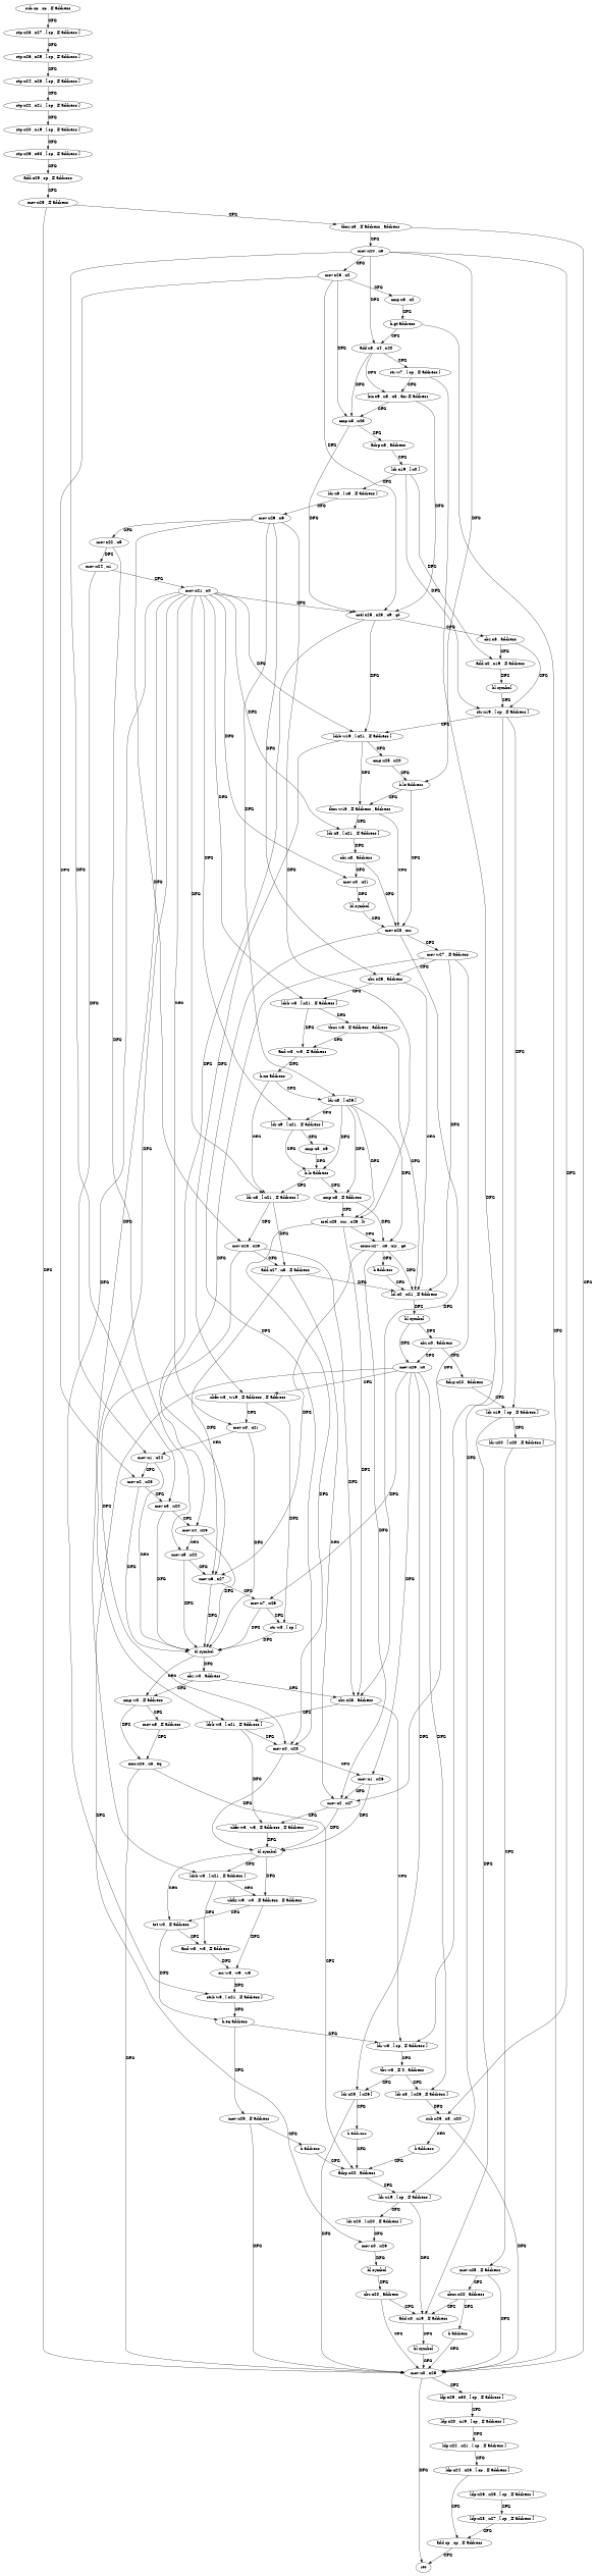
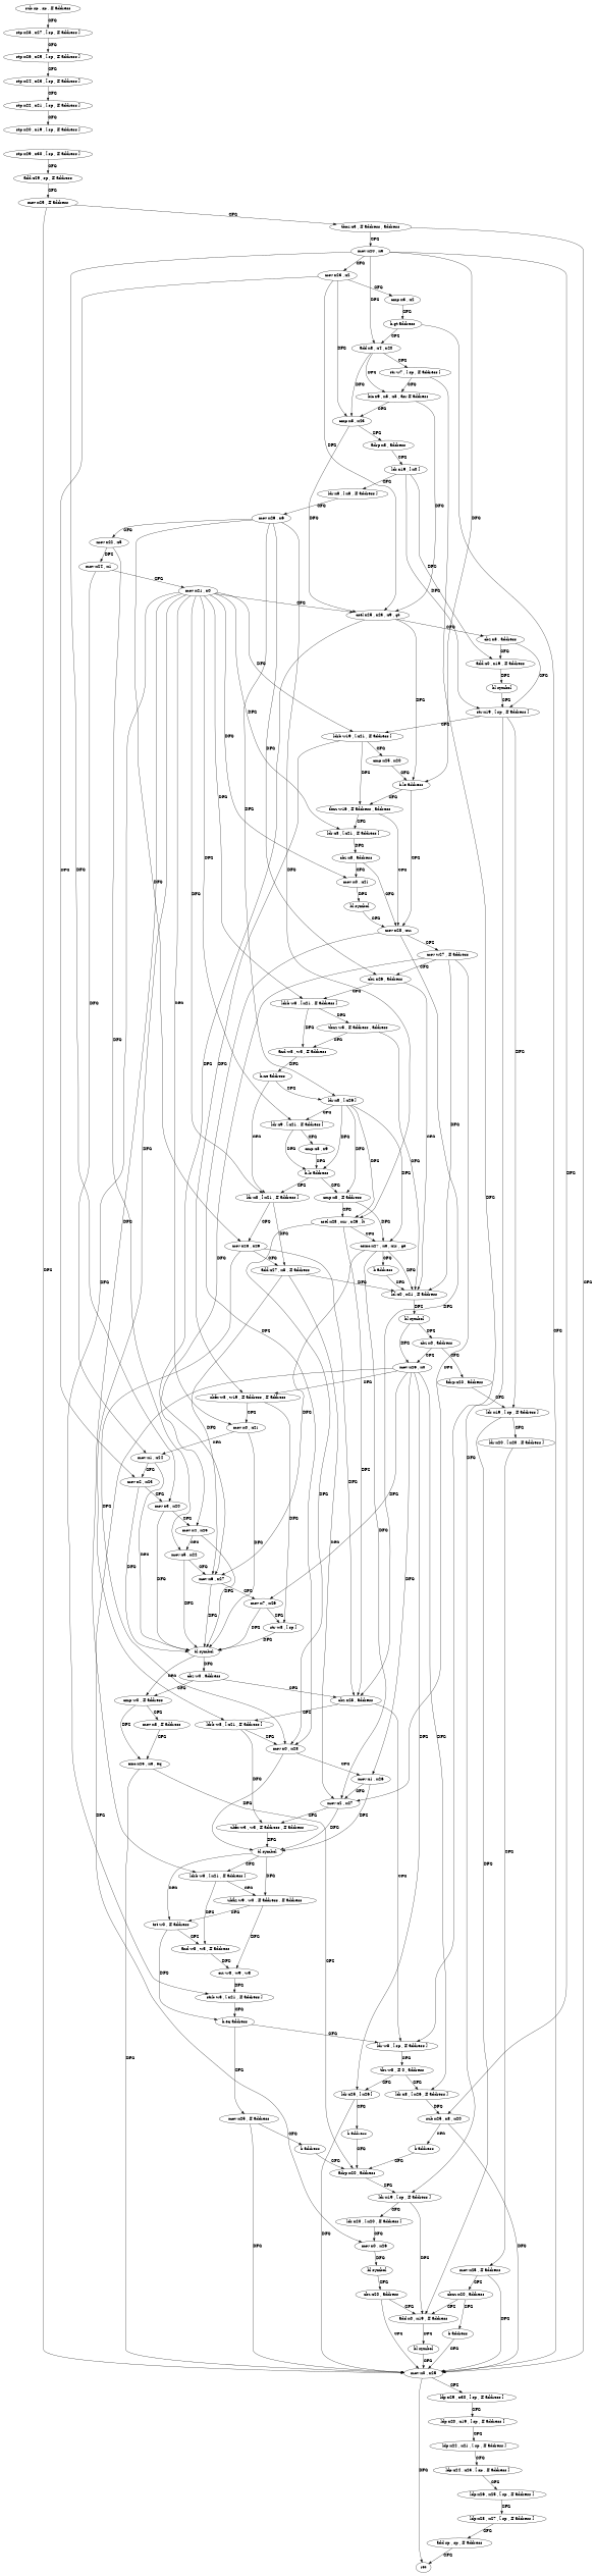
  digraph {
    n1 [label="sub sp , sp , # address"]
    n2 [label="stp x28 , x27 , [ sp , # address ]"]
    n3 [label="stp x26 , x25 , [ sp , # address ]"]
    n4 [label="stp x24 , x23 , [ sp , # address ]"]
    n5 [label="stp x22 , x21 , [ sp , # address ]"]
    n6 [label="stp x20 , x19 , [ sp , # address ]"]
    n7 [label="stp x29 , x30 , [ sp , # address ]"]
    n8 [label="add x29 , sp , # address"]
    n9 [label="mov x25 , # address"]
    n10 [label="tbnz x3 , # address , address"]
    n11 [label="mov x0 , x25"]
    n12 [label="mov x20 , x3"]
    n13 [label="ldp x29 , x30 , [ sp , # address ]"]
    n14 [label=ret]
    n15 [label="mov x23 , x2"]
    n16 [label="add x8 , x4 , x20"]
    n17 [label="b.le address"]
    n18 [label="mov x3 , x20"]
    n19 [label="sub x25 , x8 , x20"]
    n20 [label="ldp x20 , x19 , [ sp , # address ]"]
    n21 [label="cmp x3 , x2"]
    n22 [label="cmp x8 , x23"]
    n23 [label="csel x25 , x23 , x9 , gt"]
    n24 [label="mov x2 , x23"]
    n25 [label="str w7 , [ sp , # address ]"]
    n26 [label="bic x9 , x8 , x8 , asr # address"]
    n27 [label="tbnz w16 , # address , address"]
    n28 [label="mov x28 , xzr"]
    n29 [label="mov x4 , x25"]
    n30 [label="bl symbol"]
    n31 [label="b address"]
    n32 [label="ldp x22 , x21 , [ sp , # address ]"]
    n33 [label="ldp x24 , x23 , [ sp , # address ]"]
    n34 [label="ldp x26 , x25 , [ sp , # address ]"]
    n35 [label="ldp x28 , x27 , [ sp , # address ]"]
    n36 [label="add sp , sp , # address"]
    n37 [label="b.gt address"]
    n38 [label="adrp x8 , address"]
    n39 [label="cbz x8 , address"]
    n40 [label="ldr w8 , [ sp , # address ]"]
    n41 [label="tbz w8 , # 0 , address"]
    n42 [label="ldr x19 , [ x0 ]"]
    n43 [label="ldr x8 , [ x8 , # address ]"]
    n44 [label="str x19 , [ sp , # address ]"]
    n45 [label="add x0 , x19 , # address"]
    n46 [label="mov x26 , x6"]
    n47 [label="ldrb w19 , [ x21 , # address ]"]
    n48 [label="ldr x19 , [ sp , # address ]"]
    n49 [label="ldr x19 , [ sp , # address ]"]
    n50 [label="bl symbol"]
    n51 [label="mov x22 , x5"]
    n52 [label="cbz x26 , address"]
    n53 [label="ldr x8 , [ x26 ]"]
    n54 [label="mov x28 , x26"]
    n55 [label="csel x28 , xzr , x26 , lt"]
    n56 [label="mov x24 , x1"]
    n57 [label="mov x5 , x22"]
    n58 [label="ldrb w8 , [ x21 , # address ]"]
    n59 [label="lsl x0 , x21 , # address"]
    n60 [label="ldr x9 , [ x21 , # address ]"]
    n61 [label="b.ls address"]
    n62 [label="cmp x8 , # address"]
    n63 [label="csinc x27 , x8 , xzr , ge"]
    n64 [label="cbz x28 , address"]
    n65 [label="mov x0 , x28"]
    n66 [label="add x27 , x8 , # address"]
    n67 [label="mov x21 , x0"]
    n68 [label="mov x1 , x24"]
    n69 [label="mov x6 , x27"]
    n70 [label="ldr x8 , [ x21 , # address ]"]
    n71 [label="mov x0 , x21"]
    n72 [label="mov x0 , x21"]
    n73 [label="ldr x8 , [ x21 , # address ]"]
    n74 [label="ldrb w8 , [ x21 , # address ]"]
    n75 [label="ldrb w8 , [ x21 , # address ]"]
    n76 [label="strb w8 , [ x21 , # address ]"]
    n77 [label="cmp x25 , x20"]
    n78 [label="ubfx w8 , w19 , # address , # address"]
    n79 [label="tbnz w8 , # address , address"]
    n80 [label="and w8 , w8 , # address"]
    n81 [label="cbz x8 , address"]
    n82 [label="bl symbol"]
    n83 [label="ubfx w3 , w8 , # address , # address"]
    n84 [label="cmp x8 , x9"]
    n85 [label="ubfiz w9 , w0 , # address , # address"]
    n86 [label="and w8 , w8 , # address"]
    n87 [label="b.eq address"]
    n88 [label="ldr x20 , [ x20 , # address ]"]
    n89 [label="add x0 , x19 , # address"]
    n90 [label="ldr x20 , [ x20 , # address ]"]
    n91 [label="str w8 , [ sp ]"]
    n92 [label="mov w27 , # address"]
    n93 [label="mov x2 , x27"]
    n94 [label="mov x1 , x26"]
    n95 [label="bl symbol"]
    n96 [label="bl symbol"]
    n97 [label="mov x7 , x26"]
    n98 [label="cbz x0 , address"]
    n99 [label="mov x26 , x0"]
    n100 [label="b.ne address"]
    n101 [label="adrp x20 , address"]
    n102 [label="ldr x25 , [ x26 ]"]
    n103 [label="ldr x8 , [ x26 , # address ]"]
    n104 [label="mov x0 , x26"]
    n105 [label="b address"]
    n106 [label="bl symbol"]
    n107 [label="mov x25 , # address"]
    n108 [label="bl symbol"]
    n109 [label="cbnz x20 , address"]
    n110 [label="b address"]
    n111 [label="cbz w0 , address"]
    n112 [label="cmp w0 , # address"]
    n113 [label="mov x8 , # address"]
    n114 [label="cinc x25 , x8 , eq"]
    n115 [label="adrp x20 , address"]
    n116 [label="b address"]
    n117 [label="tst w0 , # address"]
    n118 [label="orr w8 , w9 , w8"]
    n119 [label="mov x25 , # address"]
    n120 [label="b address"]
    n121 [label="cbz x20 , address"]
    n1 -> n2 [label=CFG]
    n2 -> n3 [label=CFG]
    n3 -> n4 [label=CFG]
    n4 -> n5 [label=CFG]
    n5 -> n6 [label=CFG]
-   n6 -> n7 [label=CFG]
    n7 -> n8 [label=CFG]
    n8 -> n9 [label=CFG]
    n9 -> n10 [label=CFG]
    n9 -> n11 [label=DFG]
    n10 -> n11 [label=CFG]
    n10 -> n12 [label=CFG]
    n11 -> n13 [label=CFG]
    n11 -> n14 [label=DFG]
    n12 -> n15 [label=CFG]
    n12 -> n16 [label=DFG]
    n12 -> n17 [label=DFG]
    n12 -> n18 [label=DFG]
    n12 -> n19 [label=DFG]
    n13 -> n20 [label=CFG]
    n15 -> n21 [label=CFG]
    n15 -> n22 [label=DFG]
    n15 -> n23 [label=DFG]
    n15 -> n24 [label=DFG]
    n16 -> n22 [label=DFG]
    n16 -> n25 [label=CFG]
    n16 -> n26 [label=DFG]
    n17 -> n27 [label=CFG]
    n17 -> n28 [label=CFG]
    n18 -> n29 [label=CFG]
    n18 -> n30 [label=DFG]
    n19 -> n11 [label=DFG]
    n19 -> n31 [label=CFG]
    n20 -> n32 [label=CFG]
    n21 -> n37 [label=CFG]
    n22 -> n23 [label=DFG]
    n22 -> n38 [label=CFG]
-   n23 -> n47 [label=DFG]
+   n23 -> n17 [label=DFG]
    n23 -> n29 [label=DFG]
    n23 -> n39 [label=CFG]
    n24 -> n18 [label=CFG]
    n24 -> n30 [label=DFG]
    n25 -> n26 [label=CFG]
    n25 -> n40 [label=DFG]
    n26 -> n22 [label=CFG]
    n26 -> n23 [label=DFG]
    n27 -> n28 [label=CFG]
    n27 -> n70 [label=CFG]
    n28 -> n64 [label=DFG]
    n28 -> n65 [label=DFG]
    n28 -> n92 [label=CFG]
    n29 -> n30 [label=DFG]
    n29 -> n57 [label=CFG]
    n30 -> n111 [label=DFG]
    n30 -> n112 [label=DFG]
    n31 -> n115 [label=CFG]
    n32 -> n33 [label=CFG]
-   n33 -> n36 [label=CFG]
+   n33 -> n34 [label=CFG]
    n34 -> n35 [label=CFG]
    n35 -> n36 [label=CFG]
    n36 -> n14 [label=CFG]
    n37 -> n11 [label=CFG]
    n37 -> n16 [label=CFG]
    n38 -> n42 [label=CFG]
    n39 -> n44 [label=CFG]
    n39 -> n45 [label=CFG]
    n40 -> n41 [label=CFG]
    n41 -> n102 [label=CFG]
    n41 -> n103 [label=CFG]
    n42 -> n43 [label=CFG]
    n42 -> n44 [label=DFG]
    n42 -> n45 [label=DFG]
    n43 -> n46 [label=CFG]
    n44 -> n47 [label=CFG]
    n44 -> n48 [label=DFG]
    n44 -> n49 [label=DFG]
    n45 -> n50 [label=DFG]
    n46 -> n51 [label=CFG]
    n46 -> n52 [label=DFG]
    n46 -> n53 [label=DFG]
    n46 -> n54 [label=DFG]
    n46 -> n55 [label=DFG]
    n47 -> n27 [label=DFG]
    n47 -> n77 [label=CFG]
    n47 -> n78 [label=DFG]
    n48 -> n88 [label=CFG]
    n48 -> n89 [label=DFG]
    n49 -> n89 [label=DFG]
    n49 -> n90 [label=CFG]
    n50 -> n44 [label=CFG]
    n51 -> n56 [label=DFG]
    n51 -> n57 [label=DFG]
    n52 -> n58 [label=CFG]
    n52 -> n59 [label=CFG]
    n53 -> n55 [label=DFG]
    n53 -> n60 [label=CFG]
    n53 -> n61 [label=DFG]
    n53 -> n62 [label=DFG]
    n53 -> n63 [label=DFG]
    n54 -> n64 [label=DFG]
    n54 -> n65 [label=DFG]
    n54 -> n66 [label=CFG]
    n55 -> n63 [label=CFG]
    n55 -> n64 [label=DFG]
    n55 -> n65 [label=DFG]
    n56 -> n67 [label=CFG]
    n56 -> n68 [label=DFG]
    n57 -> n30 [label=DFG]
    n57 -> n69 [label=CFG]
    n58 -> n79 [label=DFG]
    n58 -> n80 [label=DFG]
    n59 -> n96 [label=DFG]
    n60 -> n61 [label=DFG]
    n60 -> n84 [label=CFG]
    n61 -> n62 [label=CFG]
    n61 -> n73 [label=CFG]
    n62 -> n55 [label=CFG]
    n62 -> n63 [label=DFG]
    n63 -> n59 [label=DFG]
    n63 -> n69 [label=DFG]
    n63 -> n93 [label=DFG]
    n63 -> n116 [label=CFG]
    n64 -> n40 [label=CFG]
    n64 -> n74 [label=CFG]
    n65 -> n94 [label=CFG]
    n65 -> n95 [label=DFG]
    n66 -> n59 [label=DFG]
    n66 -> n69 [label=DFG]
    n66 -> n93 [label=DFG]
    n67 -> n23 [label=CFG]
    n67 -> n47 [label=DFG]
    n67 -> n58 [label=DFG]
    n67 -> n60 [label=DFG]
    n67 -> n70 [label=DFG]
    n67 -> n71 [label=DFG]
    n67 -> n72 [label=DFG]
    n67 -> n73 [label=DFG]
    n67 -> n74 [label=DFG]
    n67 -> n75 [label=DFG]
    n67 -> n76 [label=DFG]
    n68 -> n24 [label=CFG]
    n68 -> n30 [label=DFG]
    n69 -> n30 [label=DFG]
    n69 -> n97 [label=CFG]
    n70 -> n81 [label=DFG]
    n71 -> n82 [label=DFG]
    n72 -> n30 [label=DFG]
    n72 -> n68 [label=CFG]
    n73 -> n54 [label=CFG]
    n73 -> n66 [label=DFG]
    n74 -> n65 [label=CFG]
    n74 -> n83 [label=DFG]
    n75 -> n85 [label=CFG]
    n75 -> n86 [label=DFG]
    n76 -> n87 [label=CFG]
    n77 -> n17 [label=CFG]
    n78 -> n72 [label=CFG]
    n78 -> n91 [label=DFG]
    n79 -> n59 [label=CFG]
    n79 -> n80 [label=CFG]
    n80 -> n100 [label=DFG]
    n81 -> n28 [label=CFG]
    n81 -> n71 [label=CFG]
    n82 -> n28 [label=CFG]
    n83 -> n95 [label=DFG]
    n84 -> n61 [label=CFG]
    n85 -> n117 [label=CFG]
    n85 -> n118 [label=DFG]
    n86 -> n118 [label=DFG]
    n87 -> n40 [label=CFG]
    n87 -> n119 [label=CFG]
    n88 -> n107 [label=CFG]
    n89 -> n108 [label=DFG]
    n90 -> n104 [label=CFG]
    n91 -> n30 [label=DFG]
    n92 -> n52 [label=CFG]
    n92 -> n59 [label=DFG]
    n92 -> n69 [label=DFG]
    n92 -> n93 [label=DFG]
    n93 -> n83 [label=CFG]
    n93 -> n95 [label=DFG]
    n94 -> n93 [label=CFG]
    n94 -> n95 [label=DFG]
    n95 -> n75 [label=CFG]
    n95 -> n85 [label=DFG]
    n95 -> n117 [label=DFG]
    n96 -> n98 [label=DFG]
    n96 -> n99 [label=DFG]
    n97 -> n30 [label=DFG]
    n97 -> n91 [label=CFG]
    n98 -> n99 [label=CFG]
    n98 -> n101 [label=CFG]
    n99 -> n78 [label=CFG]
    n99 -> n94 [label=DFG]
    n99 -> n97 [label=DFG]
    n99 -> n102 [label=DFG]
    n99 -> n103 [label=DFG]
    n99 -> n104 [label=DFG]
    n100 -> n53 [label=CFG]
    n100 -> n73 [label=CFG]
    n101 -> n48 [label=CFG]
    n102 -> n11 [label=DFG]
    n102 -> n105 [label=CFG]
    n103 -> n19 [label=DFG]
    n104 -> n106 [label=DFG]
    n105 -> n115 [label=CFG]
    n106 -> n121 [label=CFG]
    n107 -> n11 [label=DFG]
    n107 -> n109 [label=CFG]
    n108 -> n11 [label=CFG]
    n109 -> n89 [label=CFG]
    n109 -> n110 [label=CFG]
    n110 -> n11 [label=CFG]
    n111 -> n64 [label=CFG]
    n111 -> n112 [label=CFG]
    n112 -> n113 [label=CFG]
    n112 -> n114 [label=DFG]
    n113 -> n114 [label=CFG]
    n114 -> n11 [label=DFG]
    n114 -> n115 [label=CFG]
    n115 -> n49 [label=CFG]
    n116 -> n59 [label=CFG]
    n117 -> n86 [label=CFG]
    n117 -> n87 [label=DFG]
    n118 -> n76 [label=DFG]
    n119 -> n11 [label=DFG]
    n119 -> n120 [label=CFG]
    n120 -> n115 [label=CFG]
    n121 -> n11 [label=CFG]
    n121 -> n89 [label=CFG]
  }
